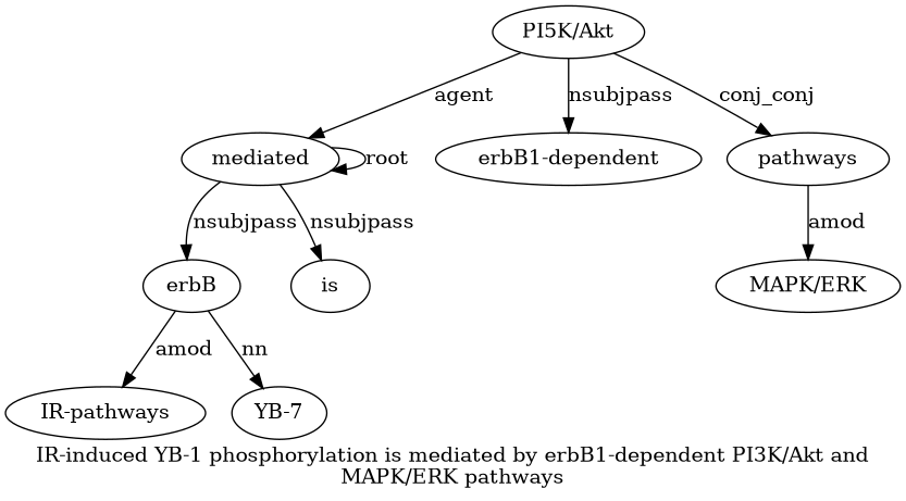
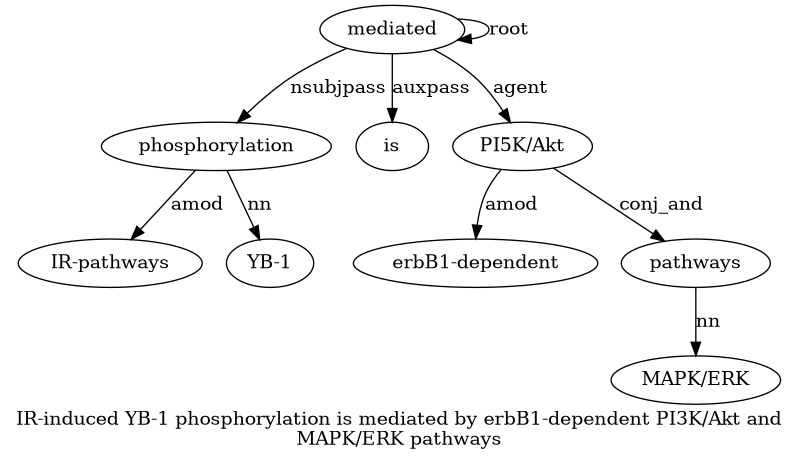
  digraph {
    label="IR-induced YB-1 phosphorylation is mediated by erbB1-dependent PI3K/Akt and\nMAPK/ERK pathways"
    node [fillcolor=white style=filled]
-   n1 [label=erbB]
+   n1 [label=phosphorylation]
    n2 [label="IR-pathways"]
-   n3 [label="YB-7"]
+   n3 [label="YB-1"]
    n4 [label=mediated]
    n5 [label=is]
    n6 [label="PI5K/Akt"]
    n7 [label="erbB1-dependent"]
    n8 [label=pathways]
    n9 [label="MAPK/ERK"]
    n1 -> n2 [label=amod]
    n1 -> n3 [label=nn]
    n4 -> n1 [label=nsubjpass]
    n4 -> n4 [label=root]
-   n4 -> n5 [label=nsubjpass]
-   n6 -> n4 [label=agent]
-   n6 -> n7 [label=nsubjpass]
-   n6 -> n8 [label=conj_conj]
-   n8 -> n9 [label=amod]
+   n4 -> n5 [label=auxpass]
+   n4 -> n6 [label=agent]
+   n6 -> n7 [label=amod]
+   n6 -> n8 [label=conj_and]
+   n8 -> n9 [label=nn]
  }
